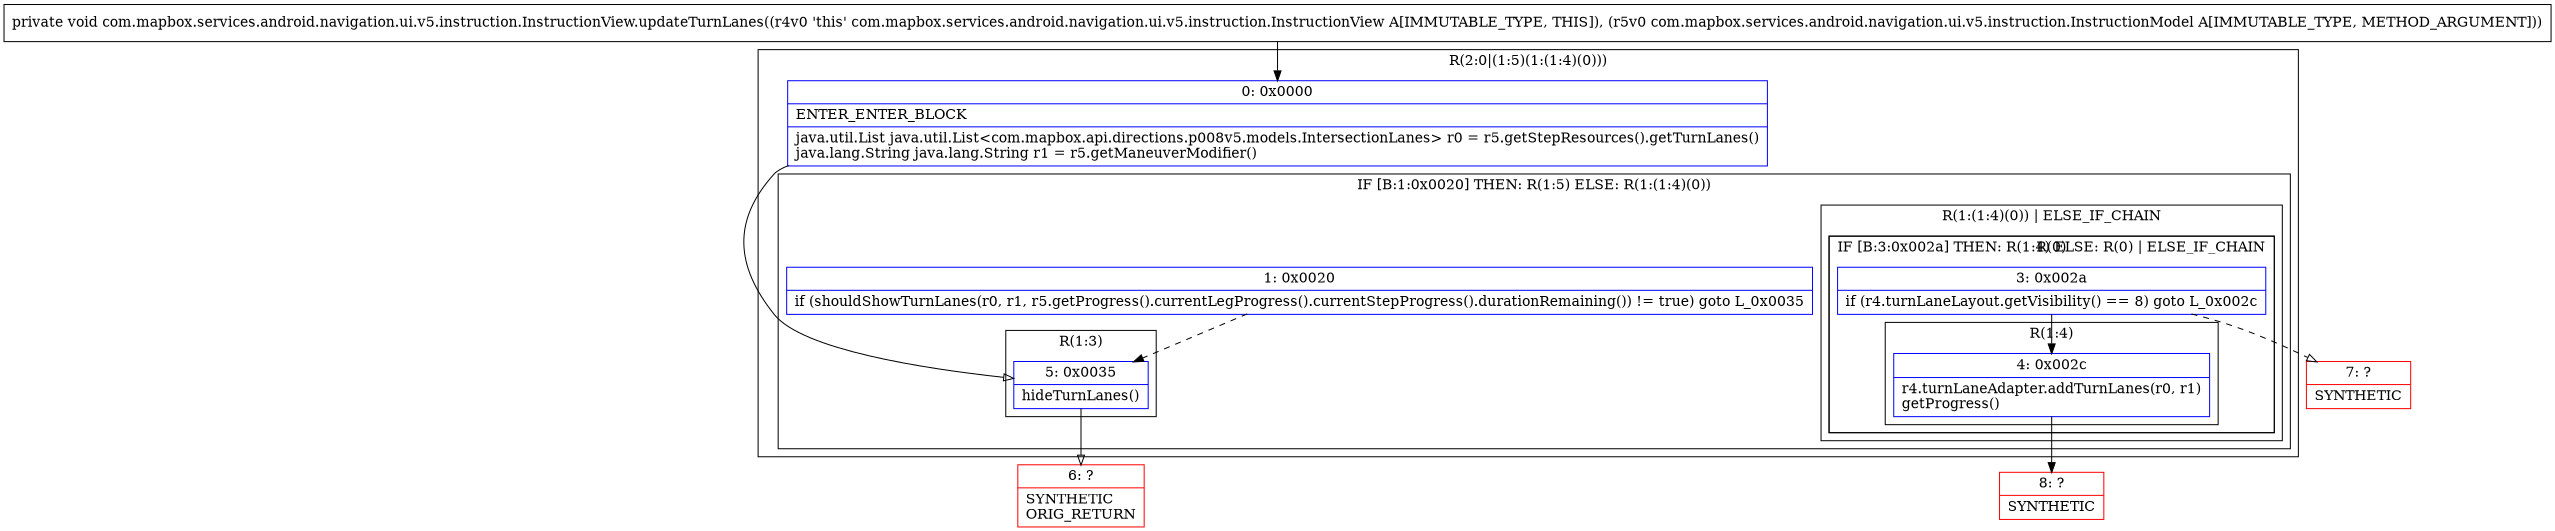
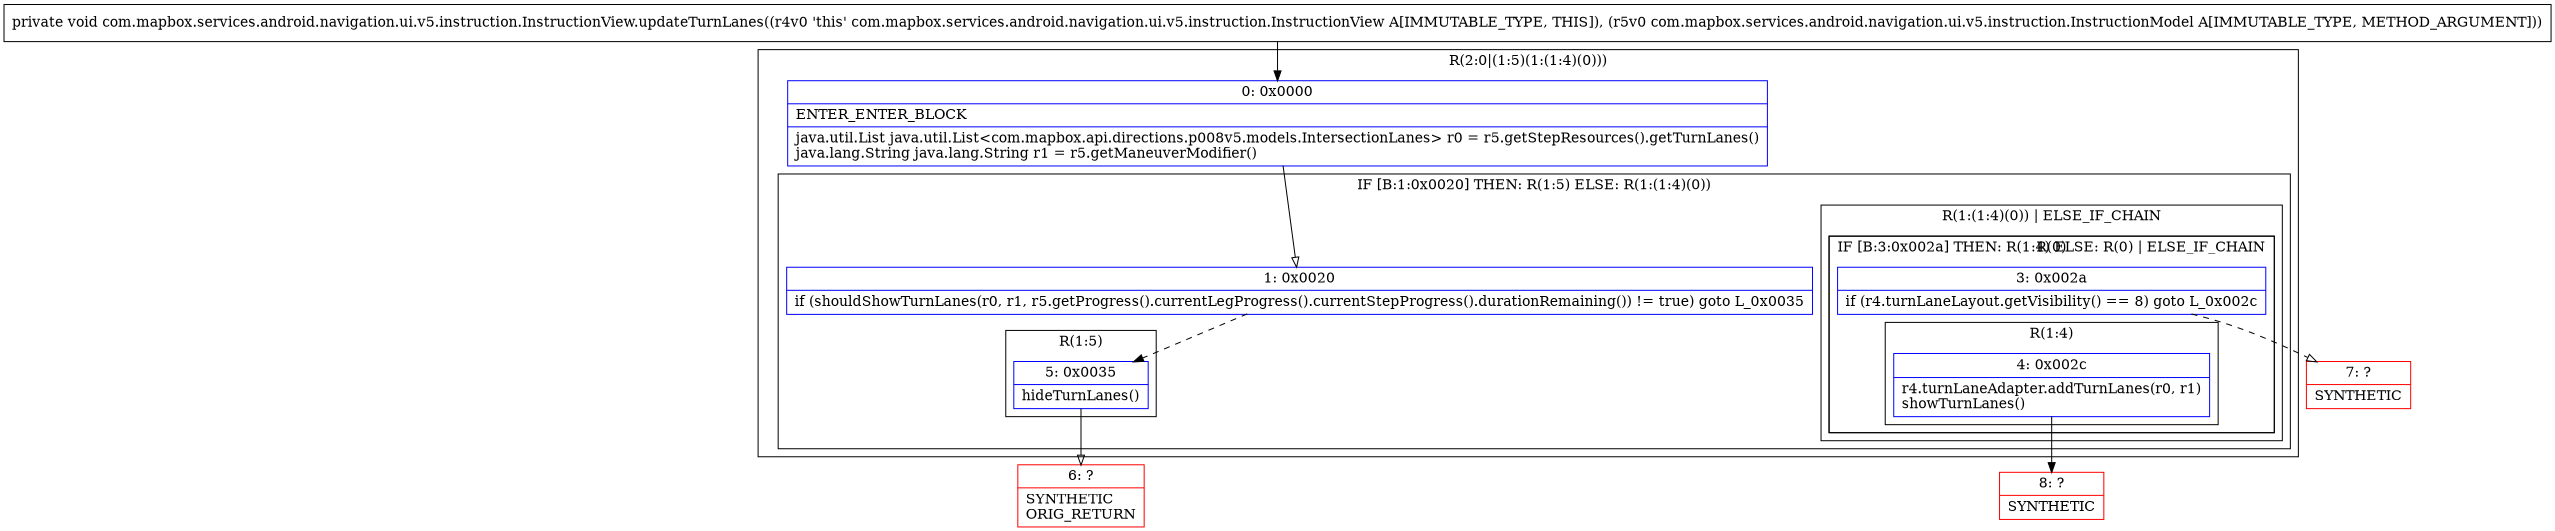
  digraph {
    node [color=blue shape=record]
    edge [arrowhead=normal]
    n1 [label="{5\:\ 0x0035|hideTurnLanes()\l}"]
-   n2 [label="{4\:\ 0x002c|r4.turnLaneAdapter.addTurnLanes(r0, r1)\lgetProgress()\l}"]
+   n2 [label="{4\:\ 0x002c|r4.turnLaneAdapter.addTurnLanes(r0, r1)\lshowTurnLanes()\l}"]
    n3 [label="{3\:\ 0x002a|if (r4.turnLaneLayout.getVisibility() == 8) goto L_0x002c\l}"]
    n4 [label="{1\:\ 0x0020|if (shouldShowTurnLanes(r0, r1, r5.getProgress().currentLegProgress().currentStepProgress().durationRemaining()) != true) goto L_0x0035\l}"]
    n5 [label="{0\:\ 0x0000|ENTER_ENTER_BLOCK\l|java.util.List java.util.List\<com.mapbox.api.directions.p008v5.models.IntersectionLanes\> r0 = r5.getStepResources().getTurnLanes()\ljava.lang.String java.lang.String r1 = r5.getManeuverModifier()\l}"]
    n6 [color=red label="{6\:\ ?|SYNTHETIC\lORIG_RETURN\l}"]
    n7 [color=red label="{8\:\ ?|SYNTHETIC\l}"]
    n8 [color=red label="{7\:\ ?|SYNTHETIC\l}"]
    n9 [label="{private void com.mapbox.services.android.navigation.ui.v5.instruction.InstructionView.updateTurnLanes((r4v0 'this' com.mapbox.services.android.navigation.ui.v5.instruction.InstructionView A[IMMUTABLE_TYPE, THIS]), (r5v0 com.mapbox.services.android.navigation.ui.v5.instruction.InstructionModel A[IMMUTABLE_TYPE, METHOD_ARGUMENT])) }" color=""]
    subgraph cluster_1 {
      label="R(2:0|(1:5)(1:(1:4)(0)))"
      n5
      subgraph cluster_2 {
        label="IF [B:1:0x0020] THEN: R(1:5) ELSE: R(1:(1:4)(0))"
        n4
        subgraph cluster_3 {
-         label="R(1:3)"
+         label="R(1:5)"
          n1
        }
        subgraph cluster_4 {
          label="R(1:(1:4)(0)) | ELSE_IF_CHAIN\l"
          subgraph cluster_5 {
            label="IF [B:3:0x002a] THEN: R(1:4) ELSE: R(0) | ELSE_IF_CHAIN\l"
            n3
            subgraph cluster_6 {
              label="R(1:4)"
              n2
            }
            subgraph cluster_7 {
              label="R(0)"
            }
          }
        }
      }
    }
    n1 -> n6 [arrowhead=onormal]
    n2 -> n7
-   n3 -> n2
    n3 -> n8 [arrowhead=onormal style=dashed]
    n4 -> n1 [style=dashed]
-   n5 -> n1 [arrowhead=onormal]
+   n5 -> n4 [arrowhead=onormal]
    n9 -> n5
  }
